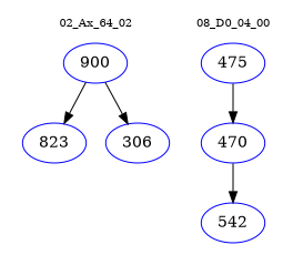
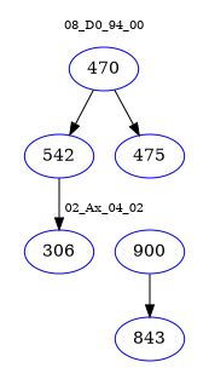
  digraph {
    node [color=blue]
    edge [color=black]
    n1 [label=900]
-   n2 [label=823]
+   n2 [label=843]
    n3 [label=306]
    n4 [label=470]
    n5 [label=542]
    n6 [label=475]
    subgraph cluster_1 {
      color=white
      fontsize=10
-     label="02_Ax_64_02"
+     label="02_Ax_04_02"
      n1
      n2
      n3
    }
    subgraph cluster_2 {
      color=white
      fontsize=10
-     label="08_D0_04_00"
+     label="08_D0_94_00"
      n4
      n5
      n6
    }
    n1 -> n2
-   n1 -> n3
+   n5 -> n3
    n4 -> n5
-   n6 -> n4
+   n4 -> n6
  }
